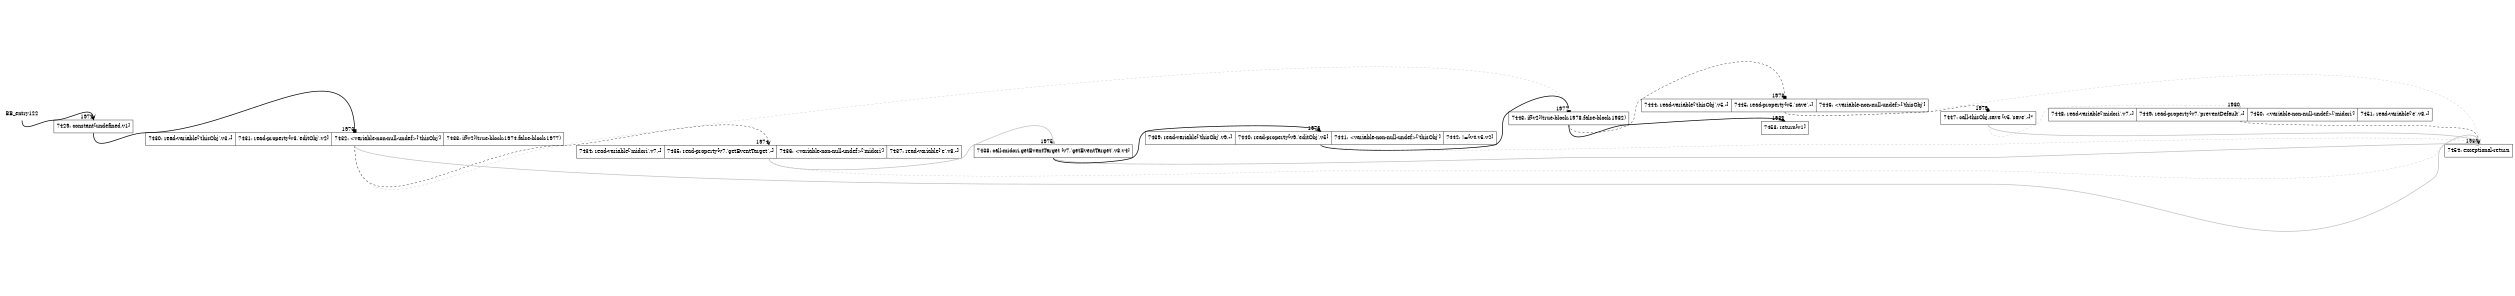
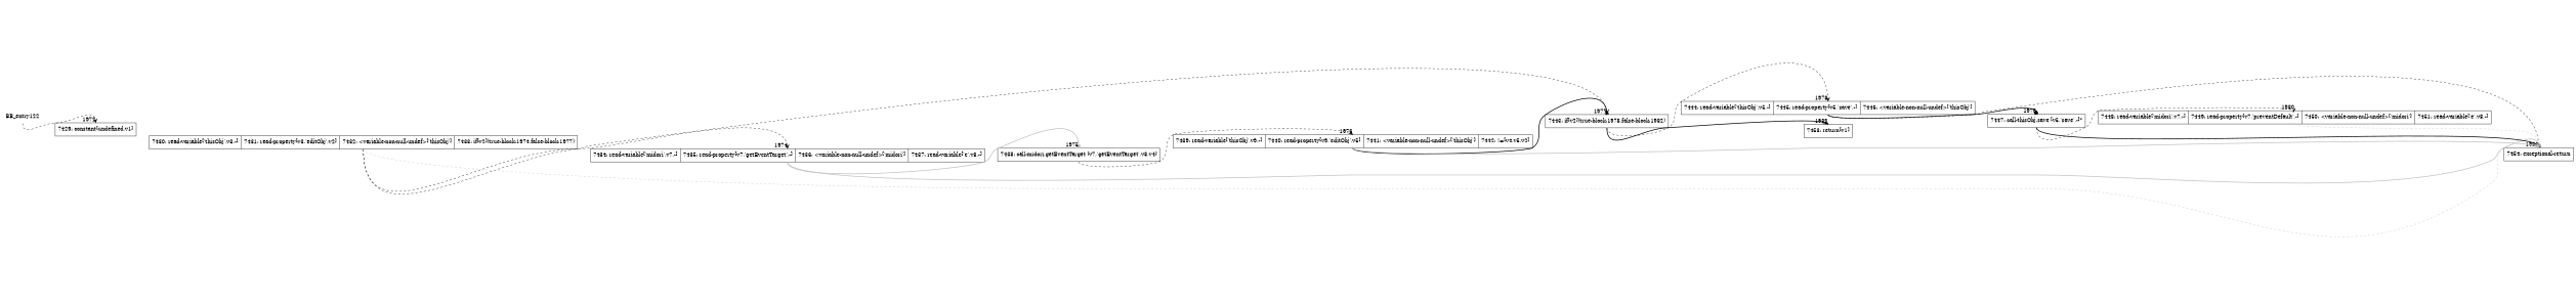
  digraph {
    rankdir=LR
    node [shape=record]
    edge [arrowhead=box headport=n style=bold tailport=s]
    n1 [label=BB_entry122 shape=none]
    n2 [label="{7429: constant[undefined,v1]}"]
    n3 [label="{7430: read-variable['thisObj',v3,-]|7431: read-property[v3,'editObj',v2]|7432: \<variable-non-null-undef\>['thisObj']|7433: if[v2](true-block:1974,false-block:1977)}"]
    n4 [label="{7443: if[v2](true-block:1978,false-block:1982)}"]
    n5 [label="{7434: read-variable['midori',v7,-]|7435: read-property[v7,'getEventTarget',-]|7436: \<variable-non-null-undef\>['midori']|7437: read-variable['e',v8,-]}"]
    n6 [label="{7454: exceptional-return}"]
    n7 [label="{7444: read-variable['thisObj',v5,-]|7445: read-property[v5,'save',-]|7446: \<variable-non-null-undef\>['thisObj']}"]
    n8 [label="{7453: return[v1]}"]
    n9 [label="{7438: call-midori.getEventTarget [v7,'getEventTarget',v8,v4]}"]
    n10 [label="{7447: call-thisObj.save [v5,'save',-]*}"]
    n11 [label="{7439: read-variable['thisObj',v9,-]|7440: read-property[v9,'editObj',v5]|7441: \<variable-non-null-undef\>['thisObj']|7442: !=[v4,v5,v2]}"]
    n12 [label="{7448: read-variable['midori',v7,-]|7449: read-property[v7,'preventDefault',-]|7450: \<variable-non-null-undef\>['midori']|7451: read-variable['e',v8,-]}"]
-   n1 -> n2 [arrowhead=vee headlabel="    1972"]
-   n2 -> n3 [headlabel="      1973"]
-   n3 -> n4 [arrowhead=tee headlabel="      1977" style=dashed color=gray]
+   n1 -> n2 [arrowhead=vee headlabel="    1972" style=dashed]
+   n3 -> n4 [arrowhead=tee headlabel="      1977" style=dashed]
    n3 -> n5 [arrowhead=vee headlabel="      1974" style=dashed]
-   n3 -> n6 [arrowhead=vee color=gray headlabel="      1983"]
-   n4 -> n7 [headlabel="      1978" style=dashed]
+   n3 -> n6 [arrowhead=vee color=gray headlabel="      1983" style=dashed]
+   n4 -> n7 [arrowhead=vee headlabel="      1978" style=dashed]
    n4 -> n8 [arrowhead=vee headlabel="      1982"]
-   n5 -> n6 [color=gray style=dashed]
+   n5 -> n6 [color=gray]
    n5 -> n9 [color=gray headlabel="      1975"]
-   n7 -> n6 [color=gray style=dashed]
-   n7 -> n10 [headlabel="      1979" style=dashed]
-   n9 -> n6 [color=gray]
-   n9 -> n11 [arrowhead=vee headlabel="      1976"]
-   n10 -> n6 [color=gray]
-   n10 -> n12 [arrowhead=tee headlabel="      1980" style=dashed color=gray]
-   n11 -> n4 [arrowhead=tee]
-   n11 -> n6 [color=gray style=dashed]
-   n12 -> n6 [arrowhead=vee color=black style=dashed]
+   n7 -> n6 [color=black style=dashed]
+   n7 -> n10 [headlabel="      1979"]
+   n9 -> n11 [arrowhead=vee headlabel="      1976" style=dashed]
+   n10 -> n6 [color=black]
+   n10 -> n12 [arrowhead=tee headlabel="      1980" style=dashed]
+   n11 -> n4 [arrowhead=vee]
+   n11 -> n6 [color=gray]
+   n12 -> n6 [arrowhead=vee color=gray style=dashed]
  }
